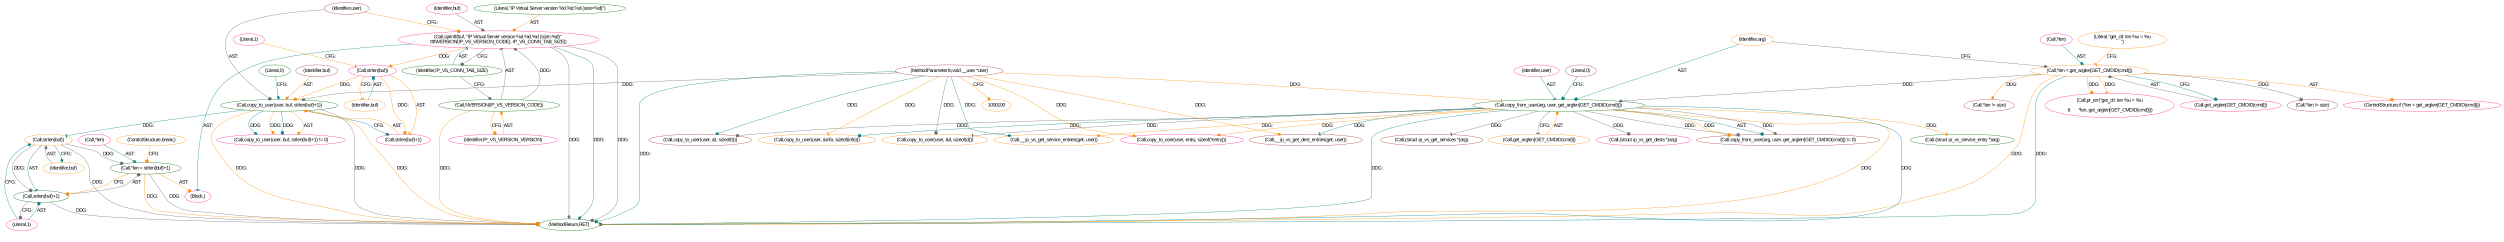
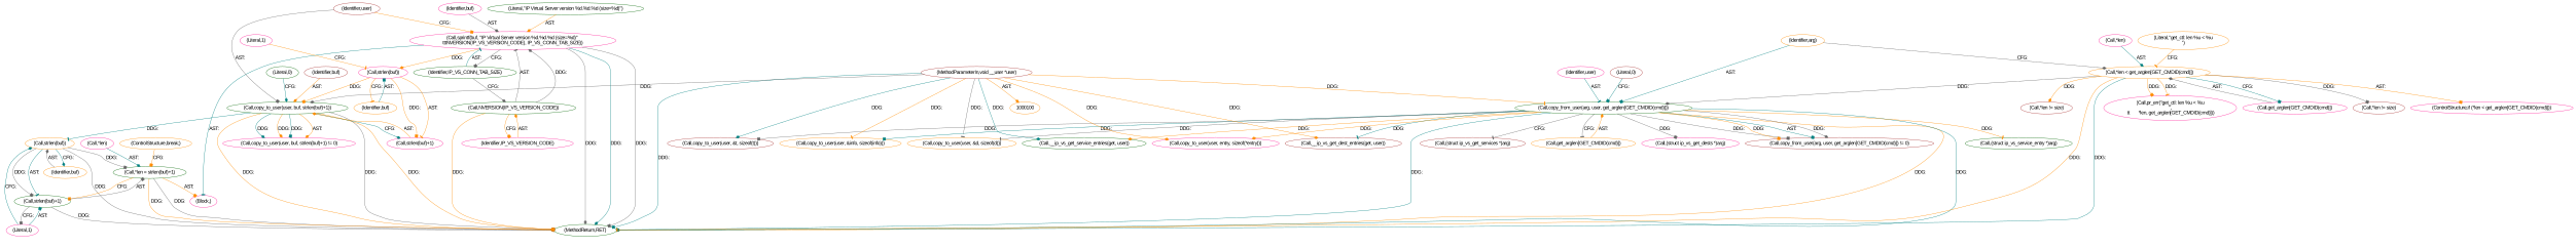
  digraph {
    fontname="Liberation Sans"
    node [color=deeppink fontname="Liberation Sans"]
    edge [arrowhead=diamond color=darkorange fontname="Liberation Sans"]
    n1 [color=darkorange label="(Call,strlen(buf))"]
    n2 [color=darkgreen label="(Call,*len = strlen(buf)+1)"]
    n3 [color=darkgreen label="(Call,strlen(buf)+1)"]
    n4 [color=darkorange label="(Identifier,buf)"]
    n5 [color=darkgreen label="(MethodReturn,RET)"]
    n6 [label="(Block,)"]
    n7 [label="(Literal,1)"]
    n8 [color=darkgreen label="(Call,copy_to_user(user, buf, strlen(buf)+1))"]
    n9 [label="(Call,strlen(buf)+1)"]
    n10 [label="(Call,copy_to_user(user, buf, strlen(buf)+1) != 0)"]
    n11 [color=darkgreen label="(Call,copy_from_user(arg, user, get_arglen[GET_CMDID(cmd)]))"]
    n12 [color=darkorange label="(Call,copy_to_user(user, &d, sizeof(d)))"]
-   n13 [color=darkorange label="(Call,__ip_vs_get_service_entries(get, user))"]
+   n13 [color=darkgreen label="(Call,__ip_vs_get_service_entries(get, user))"]
    n14 [color=brown label="(Call,(struct ip_vs_get_services *)arg)"]
    n15 [color=brown label="(Call,__ip_vs_get_dest_entries(get, user))"]
    n16 [color=darkorange label="(Call,copy_to_user(user, &info, sizeof(info)))"]
    n17 [color=darkorange label="(Call,get_arglen[GET_CMDID(cmd)])"]
    n18 [label="(Call,copy_to_user(user, entry, sizeof(*entry)))"]
    n19 [label="(Call,(struct ip_vs_get_dests *)arg)"]
    n20 [color=brown label="(Call,copy_from_user(arg, user, get_arglen[GET_CMDID(cmd)]) != 0)"]
    n21 [color=darkgreen label="(Call,(struct ip_vs_service_entry *)arg)"]
    n22 [color=brown label="(Call,copy_to_user(user, &t, sizeof(t)))"]
    n23 [color=brown label="(MethodParameterIn,void __user *user)"]
    1000100 [color=darkorange]
    n25 [color=darkorange label="(Call,*len < get_arglen[GET_CMDID(cmd)])"]
    n26 [label="(Call,pr_err(\"get_ctl: len %u < %u\n\",\n \t\t       *len, get_arglen[GET_CMDID(cmd)]))"]
    n27 [label="(Call,get_arglen[GET_CMDID(cmd)])"]
    n28 [color=brown label="(Call,*len != size)"]
    n29 [label="(ControlStructure,if (*len < get_arglen[GET_CMDID(cmd)]))"]
    n30 [color=brown label="(Call,*len != size)"]
    n31 [label="(Call,strlen(buf))"]
    n32 [color=darkorange label="(Identifier,buf)"]
    n33 [label="(Call,sprintf(buf, \"IP Virtual Server version %d.%d.%d (size=%d)\",\n\t\t\tNVERSION(IP_VS_VERSION_CODE), IP_VS_CONN_TAB_SIZE))"]
    n34 [color=darkgreen label="(Identifier,IP_VS_CONN_TAB_SIZE)"]
    n35 [color=darkgreen label="(Call,NVERSION(IP_VS_VERSION_CODE))"]
-   n36 [label="(Identifier,IP_VS_VERSION_VERSION)"]
+   n36 [label="(Identifier,IP_VS_VERSION_CODE)"]
    n37 [color=darkgreen label="(Literal,\"IP Virtual Server version %d.%d.%d (size=%d)\")"]
    n38 [color=darkorange label="(Literal,\"get_ctl: len %u < %u\n\")"]
    n39 [label="(Call,*len)"]
    n40 [label="(Identifier,user)"]
    n41 [color=darkgreen label="(Literal,0)"]
    n42 [label="(Identifier,buf)"]
    n43 [color=brown label="(Identifier,buf)"]
    n44 [color=darkorange label="(Identifier,arg)"]
    n45 [label="(Literal,1)"]
    n46 [color=brown label="(Identifier,user)"]
    n47 [color=brown label="(Literal,0)"]
    n48 [color=darkorange label="(ControlStructure,break;)"]
    n49 [label="(Call,*len)"]
    n1 -> n2 [arrowhead=box color=gray40 label="DDG: "]
    n1 -> n3 [arrowhead=tee color=teal label="AST: "]
    n1 -> n3 [arrowhead=box color=gray40 label="DDG: "]
    n1 -> n4 [color=teal label="CFG: "]
    n1 -> n5 [color=gray40 label="DDG: "]
    n2 -> n3 [arrowhead=box label="CFG: "]
    n2 -> n5 [arrowhead=box color=gray40 label="DDG: "]
    n2 -> n5 [arrowhead=box label="DDG: "]
    n2 -> n6 [arrowhead=box label="AST: "]
    n3 -> n2 [arrowhead=box color=gray40 label="AST: "]
    n3 -> n5 [arrowhead=tee color=gray40 label="DDG: "]
    n3 -> n7 [arrowhead=box color=gray40 label="CFG: "]
    n4 -> n1 [color=gray40 label="AST: "]
    n7 -> n1 [color=teal label="CFG: "]
    n7 -> n3 [arrowhead=box color=teal label="AST: "]
    n8 -> n1 [arrowhead=tee color=teal label="DDG: "]
    n8 -> n5 [arrowhead=tee label="DDG: "]
    n8 -> n5 [arrowhead=box color=gray40 label="DDG: "]
    n8 -> n5 [arrowhead=box label="DDG: "]
    n8 -> n9 [color=teal label="CFG: "]
    n8 -> n10 [label="AST: "]
    n8 -> n10 [color=teal label="DDG: "]
    n8 -> n10 [label="DDG: "]
    n8 -> n10 [arrowhead=box color=teal label="DDG: "]
    n9 -> n8 [label="AST: "]
    n11 -> n5 [label="DDG: "]
    n11 -> n5 [arrowhead=tee color=teal label="DDG: "]
    n11 -> n5 [arrowhead=tee color=teal label="DDG: "]
    n11 -> n12 [arrowhead=tee color=gray40 label="DDG: "]
    n11 -> n13 [label="DDG: "]
-   n11 -> n14 [arrowhead=tee color=gray40 label="DDG: "]
+   n11 -> n14 [arrowhead=tee color=gray40 label="CFG: "]
    n11 -> n15 [arrowhead=tee color=teal label="DDG: "]
    n11 -> n16 [arrowhead=box color=teal label="DDG: "]
    n11 -> n17 [arrowhead=tee color=gray40 label="CFG: "]
    n11 -> n18 [label="DDG: "]
    n11 -> n19 [arrowhead=box color=gray40 label="DDG: "]
    n11 -> n20 [arrowhead=box color=teal label="AST: "]
    n11 -> n20 [color=gray40 label="DDG: "]
    n11 -> n20 [arrowhead=box color=gray40 label="DDG: "]
    n11 -> n20 [arrowhead=box label="DDG: "]
    n11 -> n21 [arrowhead=tee label="DDG: "]
    n11 -> n22 [arrowhead=box color=gray40 label="DDG: "]
    n17 -> n11 [label="AST: "]
    n23 -> n5 [arrowhead=box color=teal label="DDG: "]
    n23 -> n8 [color=gray40 label="DDG: "]
    n23 -> n11 [arrowhead=tee label="DDG: "]
-   n23 -> n12 [arrowhead=box color=gray40 label="DDG: "]
+   n23 -> n12 [arrowhead=tee color=gray40 label="DDG: "]
    n23 -> n13 [color=teal label="DDG: "]
    n23 -> n15 [label="DDG: "]
    n23 -> n16 [arrowhead=tee label="DDG: "]
    n23 -> n18 [label="DDG: "]
    n23 -> n22 [color=teal label="DDG: "]
-   n23 -> 1000100 [label="CFG: "]
+   n23 -> 1000100 [label="AST: "]
    n25 -> n5 [arrowhead=box color=teal label="DDG: "]
    n25 -> n5 [arrowhead=tee label="DDG: "]
    n25 -> n11 [color=gray40 label="DDG: "]
    n25 -> n26 [arrowhead=tee label="DDG: "]
    n25 -> n26 [arrowhead=box label="DDG: "]
    n25 -> n27 [arrowhead=box color=teal label="CFG: "]
    n25 -> n28 [arrowhead=box color=gray40 label="DDG: "]
    n25 -> n29 [arrowhead=box label="AST: "]
    n25 -> n30 [label="DDG: "]
    n27 -> n25 [color=gray40 label="AST: "]
    n31 -> n8 [arrowhead=box label="DDG: "]
    n31 -> n9 [arrowhead=tee label="AST: "]
    n31 -> n9 [arrowhead=box label="DDG: "]
    n31 -> n32 [arrowhead=tee label="CFG: "]
    n32 -> n31 [arrowhead=box color=teal label="AST: "]
    n33 -> n5 [color=teal label="DDG: "]
    n33 -> n5 [arrowhead=box color=gray40 label="DDG: "]
    n33 -> n5 [color=gray40 label="DDG: "]
    n33 -> n6 [arrowhead=tee color=teal label="AST: "]
    n33 -> n31 [label="DDG: "]
    n33 -> n34 [arrowhead=box color=gray40 label="CFG: "]
    n34 -> n33 [arrowhead=tee color=teal label="AST: "]
    n34 -> n35 [color=gray40 label="CFG: "]
    n35 -> n5 [label="DDG: "]
    n35 -> n33 [arrowhead=tee color=gray40 label="AST: "]
    n35 -> n33 [color=gray40 label="DDG: "]
    n35 -> n36 [arrowhead=box label="CFG: "]
    n36 -> n35 [label="AST: "]
    n37 -> n33 [label="AST: "]
    n38 -> n25 [arrowhead=tee label="CFG: "]
    n39 -> n2 [color=teal label="AST: "]
    n40 -> n11 [arrowhead=tee color=teal label="AST: "]
    n41 -> n8 [color=teal label="CFG: "]
    n42 -> n33 [color=gray40 label="AST: "]
    n43 -> n8 [label="AST: "]
    n44 -> n11 [arrowhead=box color=teal label="AST: "]
    n44 -> n25 [color=gray40 label="CFG: "]
    n45 -> n31 [arrowhead=tee label="CFG: "]
    n46 -> n8 [arrowhead=box color=gray40 label="AST: "]
    n46 -> n33 [arrowhead=box label="CFG: "]
    n47 -> n11 [arrowhead=box color=teal label="CFG: "]
    n48 -> n2 [arrowhead=box label="CFG: "]
    n49 -> n25 [color=teal label="AST: "]
  }
